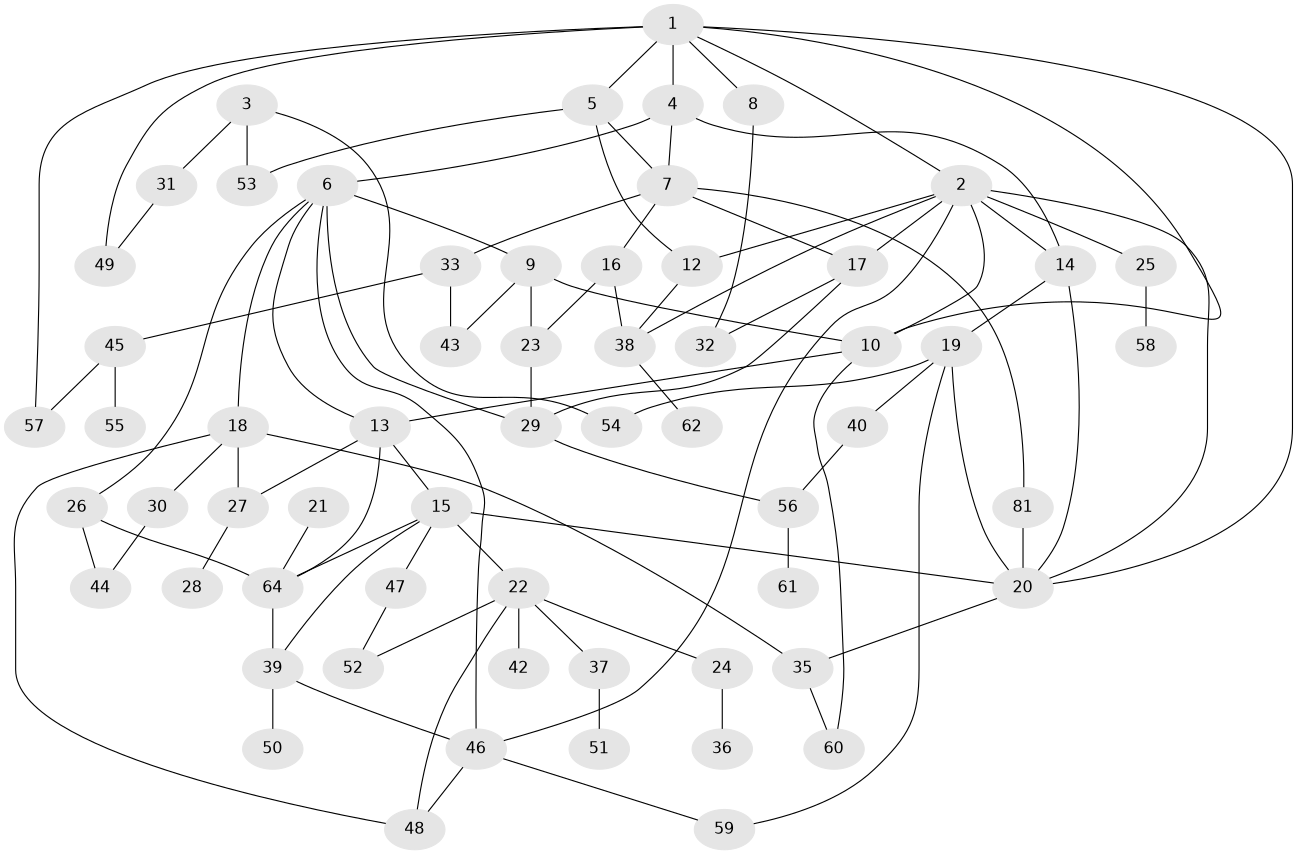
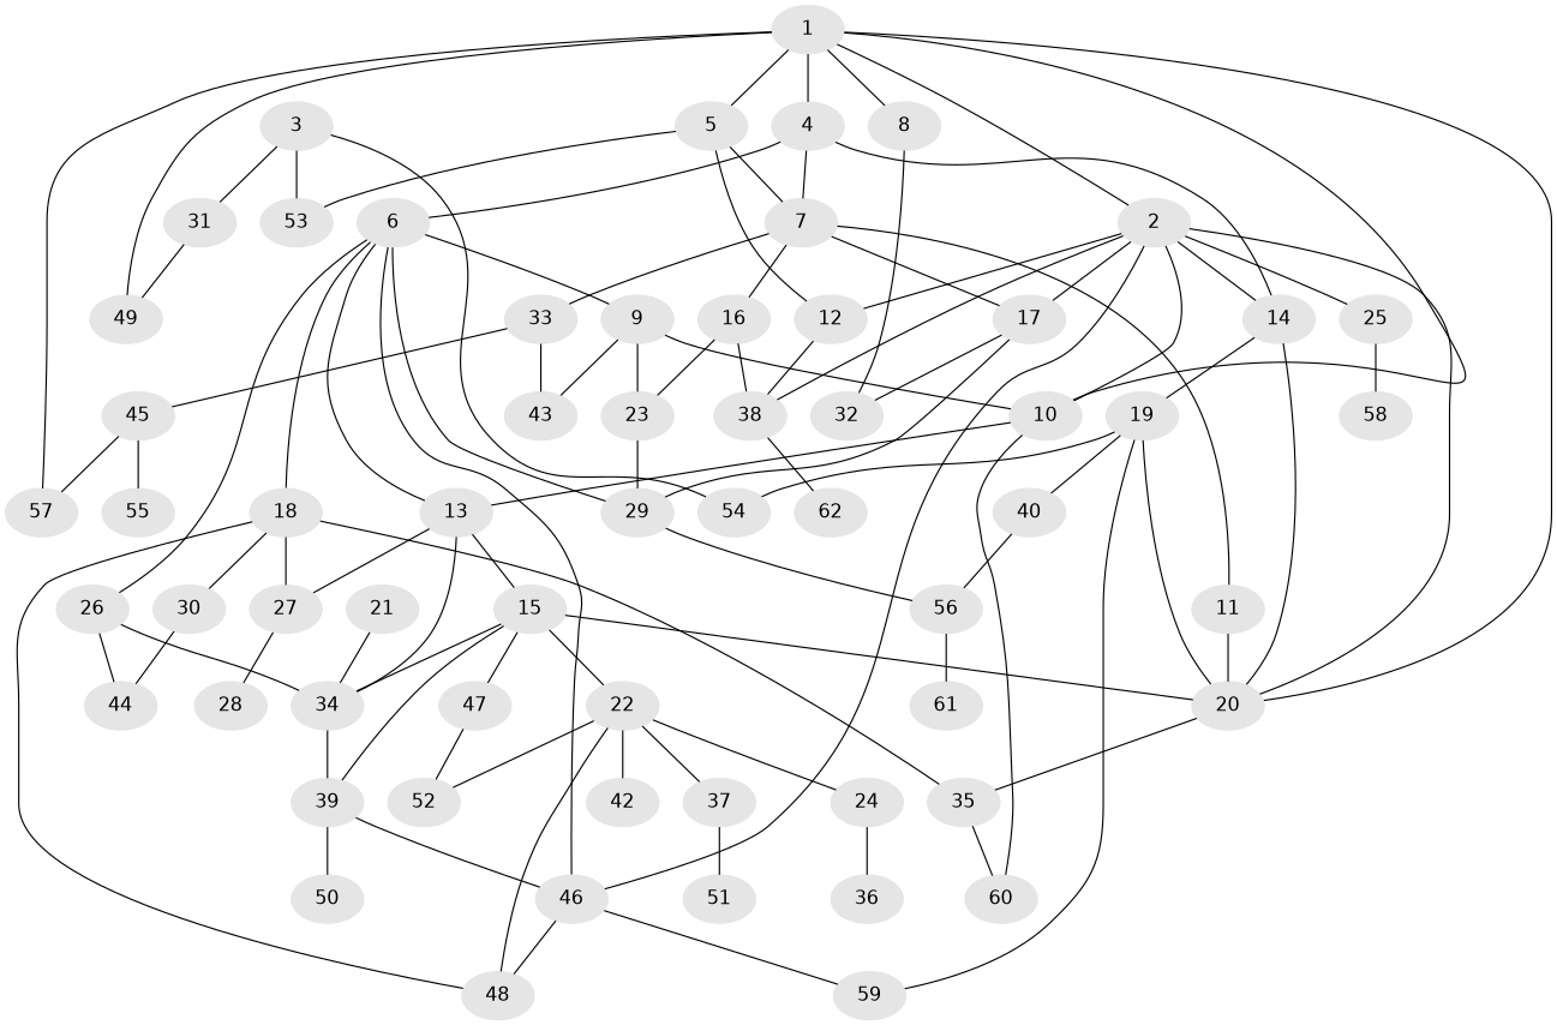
  graph {
    fontname="DejaVu Sans"
    node [color=gray90 fontname="DejaVu Sans" style=filled]
    edge [fontname="DejaVu Sans" weight=1.0]
    1
    2
    4
    5
    8
    10
    20
    49
    57
    12
    14
    17
    25
    38
    46
    3
    31
    53
    54
    6
    7
    32
    13
    60
    35
    19
    29
    58
    62
    48
    59
    9
    18
    26
-   11 [label=81]
+   11
    16
    33
    23
    43
    15
    27
-   34 [label=64]
+   34
    30
    44
    56
    45
    22
    39
    47
    21
    28
    40
    24
    37
    42
    52
    50
    36
    51
    61
    55
    1 -- 2
    1 -- 4
    1 -- 5
    1 -- 8
    1 -- 10
    1 -- 20
    1 -- 49 [weight=2.0]
    1 -- 57
    2 -- 10
    2 -- 20
    2 -- 12
    2 -- 14
    2 -- 17
    2 -- 25
    2 -- 38
    2 -- 46
    4 -- 14
    4 -- 6
    4 -- 7
    5 -- 12
    5 -- 53
    5 -- 7
    8 -- 32
    10 -- 13
    10 -- 60
    20 -- 35
    12 -- 38
    14 -- 20
    14 -- 19
    17 -- 32 [weight=2.0]
    17 -- 29
    25 -- 58
    38 -- 62
    46 -- 48
    46 -- 59
    3 -- 31
    3 -- 53
    3 -- 54
    31 -- 49
    6 -- 46
    6 -- 13
    6 -- 29
    6 -- 9
    6 -- 18
    6 -- 26
    7 -- 17
    7 -- 11
    7 -- 16
    7 -- 33
    13 -- 15
    13 -- 27
    13 -- 34
    35 -- 60
    19 -- 20
    19 -- 54
    19 -- 59
    19 -- 40
    29 -- 56
    9 -- 10
    9 -- 23
    9 -- 43
    18 -- 35 [weight=2.0]
    18 -- 48
    18 -- 27
    18 -- 30
    26 -- 34 [weight=2.0]
    26 -- 44
    11 -- 20
    16 -- 38
    16 -- 23
    33 -- 43
    33 -- 45
    23 -- 29
    15 -- 20
    15 -- 34
    15 -- 22
    15 -- 39
    15 -- 47
    27 -- 28
    34 -- 39
    30 -- 44
    56 -- 61
    45 -- 57
    45 -- 55
    22 -- 48
    22 -- 24
    22 -- 37
    22 -- 42
    22 -- 52
    39 -- 46
    39 -- 50
    47 -- 52
    21 -- 34
    40 -- 56
    24 -- 36
    37 -- 51
  }
